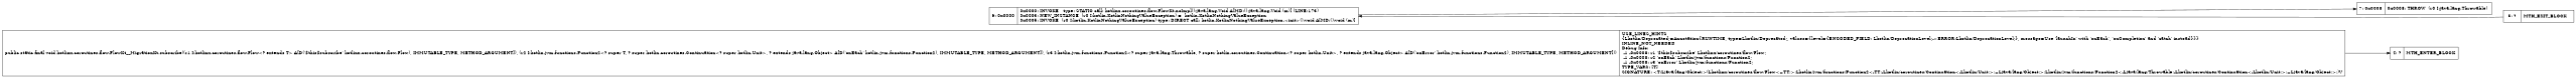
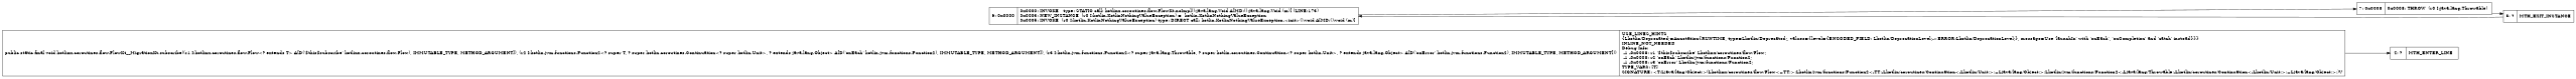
  digraph {
    rankdir=LR
    node [shape=record]
-   n1 [label="{4\:\ ?|MTH_ENTER_BLOCK\l}"]
+   n1 [label="{4\:\ ?|MTH_ENTER_LINE\l}"]
    n2 [label="{6\:\ 0x0000|0x0000: INVOKE   type: STATIC call: kotlinx.coroutines.flow.FlowKt.noImpl():java.lang.Void A[MD:():java.lang.Void (m)] (LINE:173)\l0x0003: NEW_INSTANCE  (r0 I:kotlin.KotlinNothingValueException) =  kotlin.KotlinNothingValueException \l0x0005: INVOKE  (r0 I:kotlin.KotlinNothingValueException) type: DIRECT call: kotlin.KotlinNothingValueException.\<init\>():void A[MD:():void (m)]\l}"]
    n3 [label="{7\:\ 0x0008|0x0008: THROW  (r0 I:java.lang.Throwable) \l}"]
-   n4 [label="{5\:\ ?|MTH_EXIT_BLOCK\l}"]
+   n4 [label="{5\:\ ?|MTH_EXIT_INSTANCE\l}"]
    n5 [label="{public static final void kotlinx.coroutines.flow.FlowKt__MigrationKt.subscribe((r1 I:kotlinx.coroutines.flow.Flow\<? extends T\> A[D('$this$subscribe' kotlinx.coroutines.flow.Flow), IMMUTABLE_TYPE, METHOD_ARGUMENT]), (r2 I:kotlin.jvm.functions.Function2\<? super T, ? super kotlin.coroutines.Continuation\<? super kotlin.Unit\>, ? extends java.lang.Object\> A[D('onEach' kotlin.jvm.functions.Function2), IMMUTABLE_TYPE, METHOD_ARGUMENT]), (r3 I:kotlin.jvm.functions.Function2\<? super java.lang.Throwable, ? super kotlin.coroutines.Continuation\<? super kotlin.Unit\>, ? extends java.lang.Object\> A[D('onError' kotlin.jvm.functions.Function2), IMMUTABLE_TYPE, METHOD_ARGUMENT]))  | USE_LINES_HINTS\l\{Lkotlin\/Deprecated;=Annotation\{RUNTIME, type=Lkotlin\/Deprecated;, values=\{level=\{ENCODED_FIELD: Lkotlin\/DeprecationLevel;\-\>ERROR:Lkotlin\/DeprecationLevel;\}, message=Use 'launchIn' with 'onEach', 'onCompletion' and 'catch' instead\}\}\}\lINLINE_NOT_NEEDED\lDebug Info:\l  \-1 \-0x0008: r1 '$this$subscribe' Lkotlinx\/coroutines\/flow\/Flow;\l  \-1 \-0x0008: r2 'onEach' Lkotlin\/jvm\/functions\/Function2;\l  \-1 \-0x0008: r3 'onError' Lkotlin\/jvm\/functions\/Function2;\lTYPE_VARS: [T]\lSIGNATURE: \<T:Ljava\/lang\/Object;\>(Lkotlinx\/coroutines\/flow\/Flow\<+TT;\>;Lkotlin\/jvm\/functions\/Function2\<\-TT;\-Lkotlin\/coroutines\/Continuation\<\-Lkotlin\/Unit;\>;+Ljava\/lang\/Object;\>;Lkotlin\/jvm\/functions\/Function2\<\-Ljava\/lang\/Throwable;\-Lkotlin\/coroutines\/Continuation\<\-Lkotlin\/Unit;\>;+Ljava\/lang\/Object;\>;)V\l}"]
    n2 -> n3
+   n3 -> n4
    n4 -> n2
    n5 -> n1
  }
